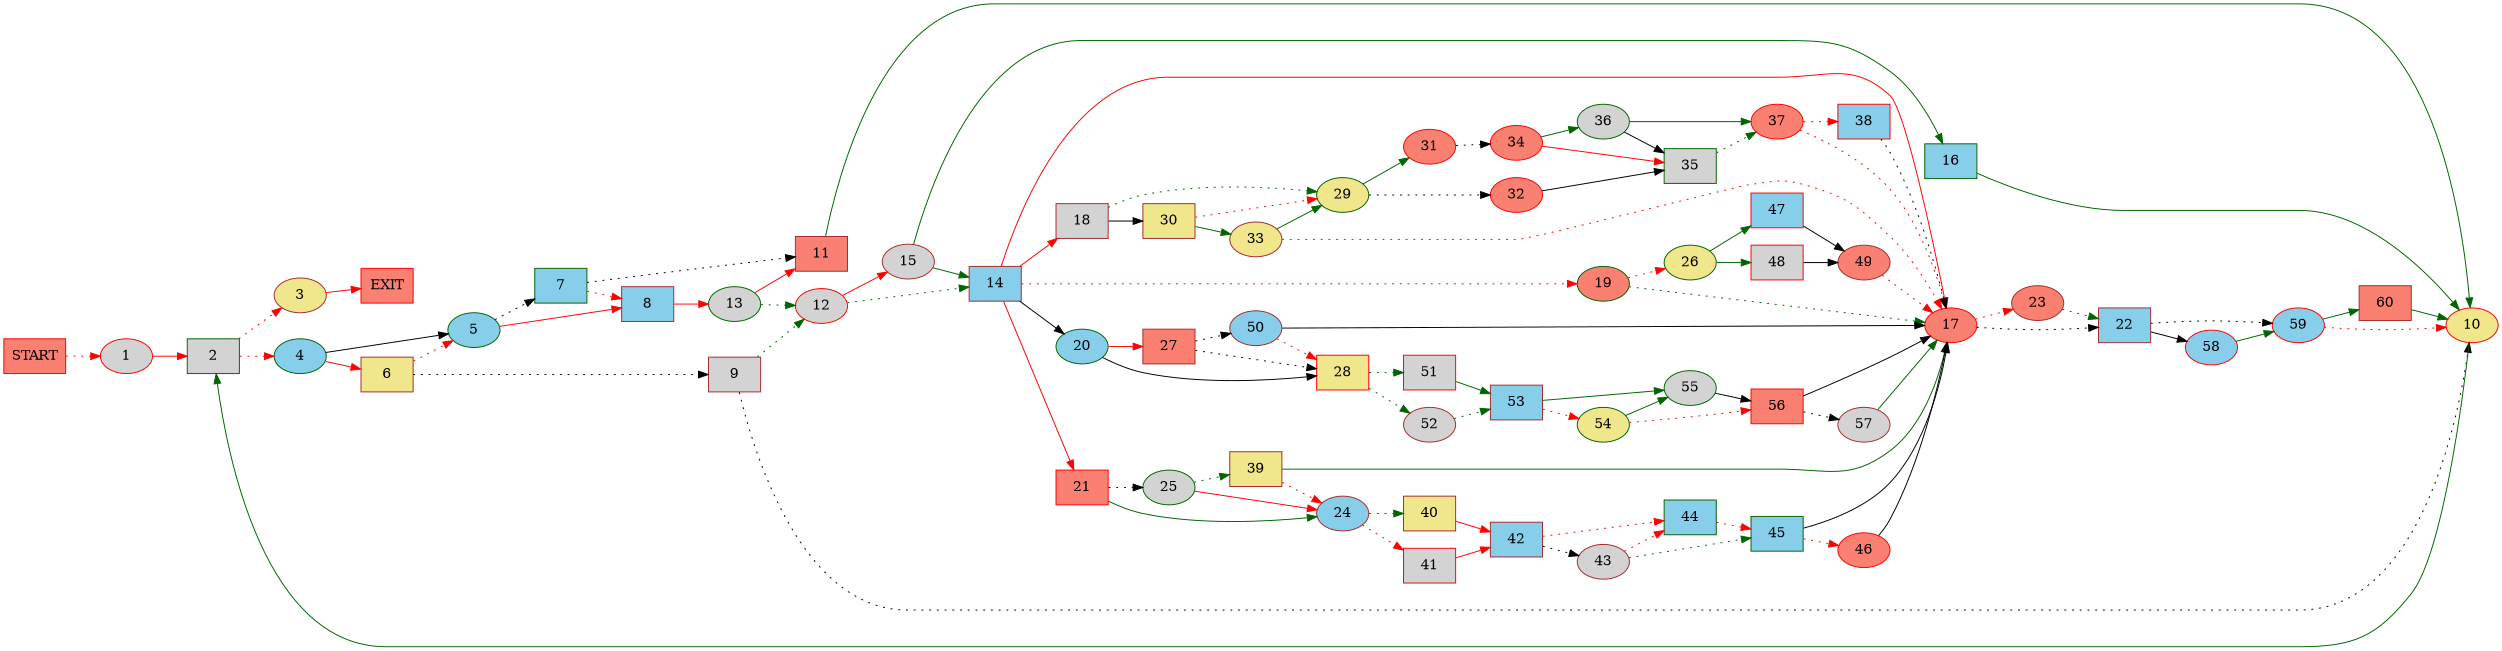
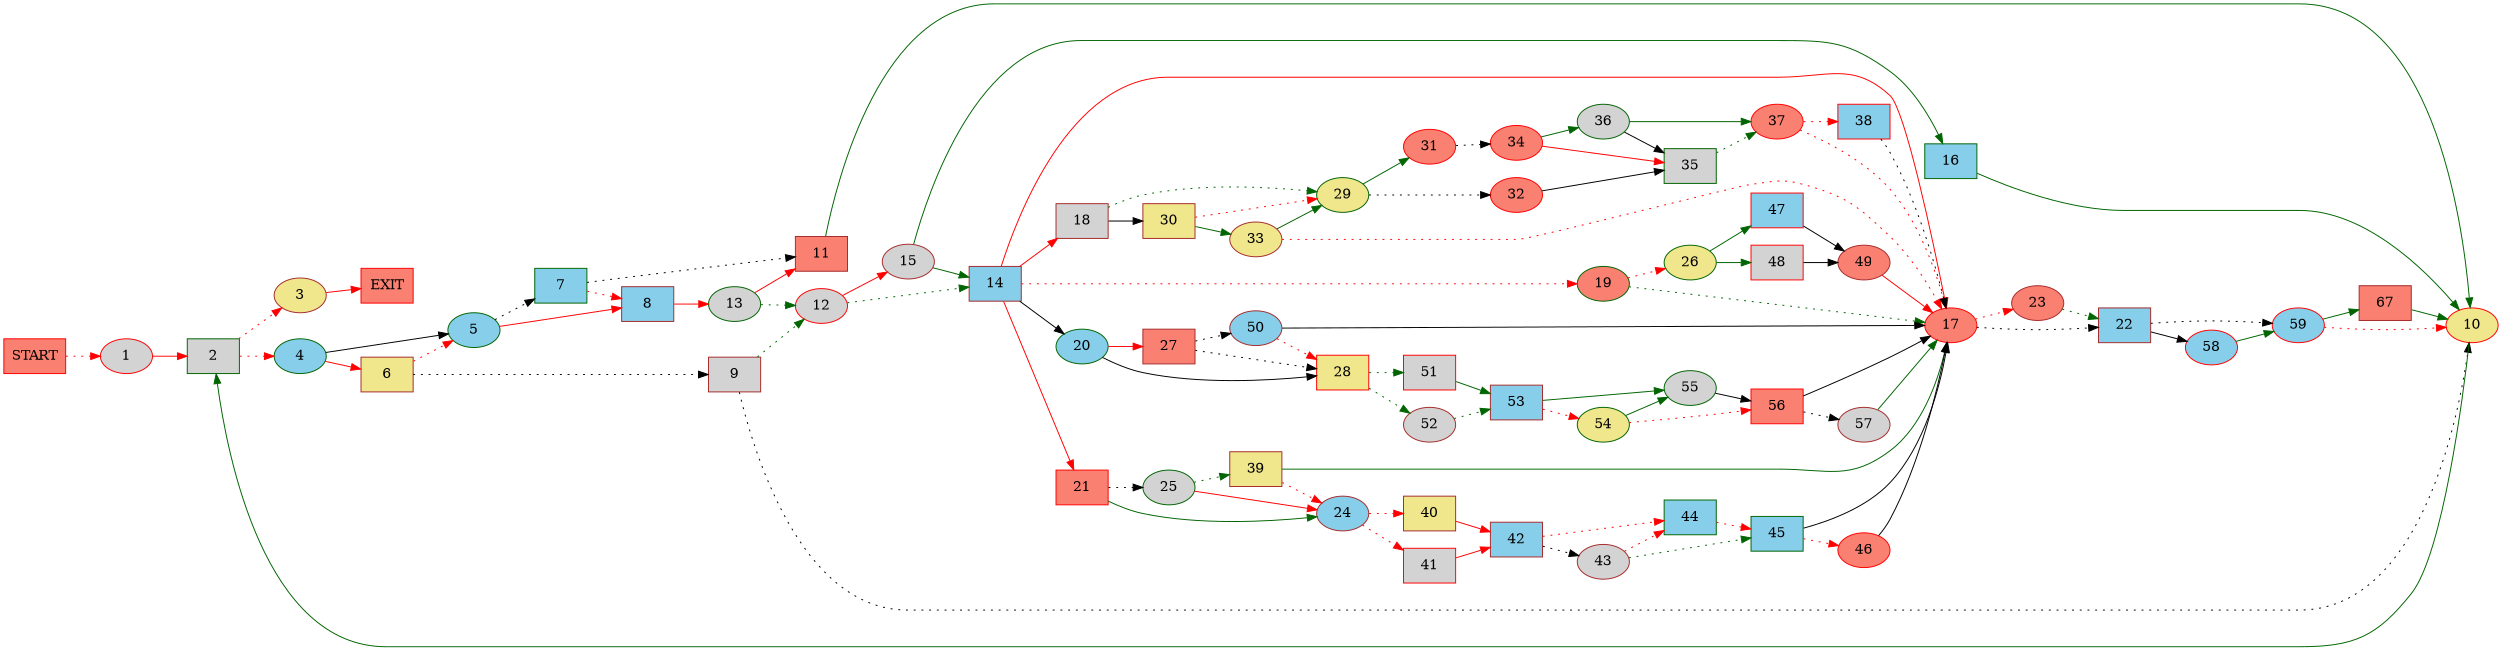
  digraph {
    rankdir=LR
    node [color=brown fillcolor=skyblue shape=ellipse style=filled]
    edge [color=red style=solid]
    n1 [color=red fillcolor=salmon label=START shape=box]
    1 [color=red fillcolor=lightgrey]
    2 [color=darkgreen fillcolor=lightgrey shape=box]
    n4 [color=red fillcolor=salmon label=EXIT shape=box]
    3 [fillcolor=khaki]
    4 [color=darkgreen]
    5 [color=darkgreen]
    6 [fillcolor=khaki shape=box]
    7 [color=darkgreen shape=box]
    8 [shape=box]
    9 [fillcolor=lightgrey shape=box]
    11 [fillcolor=salmon shape=box]
    13 [color=darkgreen fillcolor=lightgrey]
    12 [color=red fillcolor=lightgrey]
    10 [color=red fillcolor=khaki]
    14 [shape=box]
    15 [fillcolor=lightgrey]
    17 [color=red fillcolor=salmon]
    18 [fillcolor=lightgrey shape=box]
    19 [color=darkgreen fillcolor=salmon]
    20 [color=darkgreen]
    21 [color=red fillcolor=salmon shape=box]
    16 [color=darkgreen shape=box]
    22 [shape=box]
    23 [fillcolor=salmon]
    29 [color=darkgreen fillcolor=khaki]
    30 [fillcolor=khaki shape=box]
    26 [color=darkgreen fillcolor=khaki]
    27 [fillcolor=salmon shape=box]
    28 [color=red fillcolor=khaki shape=box]
    24
    25 [color=darkgreen fillcolor=lightgrey]
    58 [color=red]
    59 [color=red]
    31 [color=red fillcolor=salmon]
    32 [color=red fillcolor=salmon]
    33 [fillcolor=khaki]
    47 [color=red shape=box]
    48 [color=red fillcolor=lightgrey shape=box]
    50
    51 [color=red fillcolor=lightgrey shape=box]
    52 [fillcolor=lightgrey]
    40 [fillcolor=khaki shape=box]
    41 [color=red fillcolor=lightgrey shape=box]
    39 [fillcolor=khaki shape=box]
-   60 [fillcolor=salmon shape=box]
+   60 [fillcolor=salmon shape=box label=67]
    42 [shape=box]
    49 [fillcolor=salmon]
    53 [shape=box]
    34 [color=red fillcolor=salmon]
    35 [color=darkgreen fillcolor=lightgrey shape=box]
    36 [color=darkgreen fillcolor=lightgrey]
    37 [color=red fillcolor=salmon]
    38 [color=red shape=box]
    43 [fillcolor=lightgrey]
    44 [color=darkgreen shape=box]
    45 [color=darkgreen shape=box]
    46 [color=red fillcolor=salmon]
    54 [color=darkgreen fillcolor=khaki]
    55 [color=darkgreen fillcolor=lightgrey]
    56 [color=red fillcolor=salmon shape=box]
    57 [fillcolor=lightgrey]
    n1 -> 1 [style=dotted]
    1 -> 2
    2 -> 3 [style=dotted]
    2 -> 4 [style=dotted]
    3 -> n4
    4 -> 5 [color=black]
    4 -> 6
    5 -> 7 [color=black style=dotted]
    5 -> 8
    6 -> 5 [style=dotted]
    6 -> 9 [color=black style=dotted]
    7 -> 8 [style=dotted]
    7 -> 11 [color=black style=dotted]
    8 -> 13
    9 -> 12 [color=darkgreen style=dotted]
    9 -> 10 [color=black style=dotted]
    11 -> 10 [color=darkgreen]
    13 -> 11
    13 -> 12 [color=darkgreen style=dotted]
    12 -> 14 [color=darkgreen style=dotted]
    12 -> 15
    10 -> 2 [color=darkgreen]
    14 -> 17
    14 -> 18
    14 -> 19 [style=dotted]
    14 -> 20 [color=black]
    14 -> 21
    15 -> 14 [color=darkgreen]
    15 -> 16 [color=darkgreen]
    17 -> 22 [color=black style=dotted]
    17 -> 23 [style=dotted]
    18 -> 29 [color=darkgreen style=dotted]
    18 -> 30 [color=black]
    19 -> 17 [color=darkgreen style=dotted]
    19 -> 26 [style=dotted]
    20 -> 27
    20 -> 28 [color=black]
    21 -> 24 [color=darkgreen]
    21 -> 25 [color=black style=dotted]
    16 -> 10 [color=darkgreen]
    22 -> 58 [color=black]
    22 -> 59 [color=black style=dotted]
    23 -> 22 [color=darkgreen style=dotted]
    29 -> 31 [color=darkgreen]
    29 -> 32 [color=black style=dotted]
    30 -> 29 [style=dotted]
    30 -> 33 [color=darkgreen]
    26 -> 47 [color=darkgreen]
    26 -> 48 [color=darkgreen]
    27 -> 28 [color=black style=dotted]
    27 -> 50 [color=black style=dotted]
    28 -> 51 [color=darkgreen style=dotted]
    28 -> 52 [color=darkgreen style=dotted]
-   24 -> 40 [color=darkgreen style=dotted]
+   24 -> 40 [style=dotted]
    24 -> 41 [style=dotted]
    25 -> 24
    25 -> 39 [color=darkgreen style=dotted]
    58 -> 59 [color=darkgreen]
    59 -> 10 [style=dotted]
    59 -> 60 [color=darkgreen]
    31 -> 34 [color=black style=dotted]
    32 -> 35 [color=black]
    33 -> 17 [style=dotted]
    33 -> 29 [color=darkgreen]
    47 -> 49 [color=black]
    48 -> 49 [color=black]
    50 -> 17 [color=black]
    50 -> 28 [style=dotted]
    51 -> 53 [color=darkgreen]
    52 -> 53 [color=darkgreen style=dotted]
    40 -> 42
    41 -> 42
    39 -> 17 [color=darkgreen]
    39 -> 24 [style=dotted]
    60 -> 10 [color=darkgreen]
    42 -> 43 [color=black style=dotted]
    42 -> 44 [style=dotted]
-   49 -> 17 [style=dotted]
+   49 -> 17
    53 -> 54 [style=dotted]
    53 -> 55 [color=darkgreen]
    34 -> 35
    34 -> 36 [color=darkgreen]
    35 -> 37 [color=darkgreen style=dotted]
    36 -> 35 [color=black]
    36 -> 37 [color=darkgreen]
    37 -> 17 [style=dotted]
    37 -> 38 [style=dotted]
    38 -> 17 [color=black style=dotted]
    43 -> 44 [style=dotted]
    43 -> 45 [color=darkgreen style=dotted]
    44 -> 45 [style=dotted]
    45 -> 17 [color=black]
    45 -> 46 [style=dotted]
    46 -> 17 [color=black]
    54 -> 55 [color=darkgreen]
    54 -> 56 [style=dotted]
    55 -> 56 [color=black]
    56 -> 17 [color=black]
    56 -> 57 [color=black style=dotted]
    57 -> 17 [color=darkgreen]
  }
